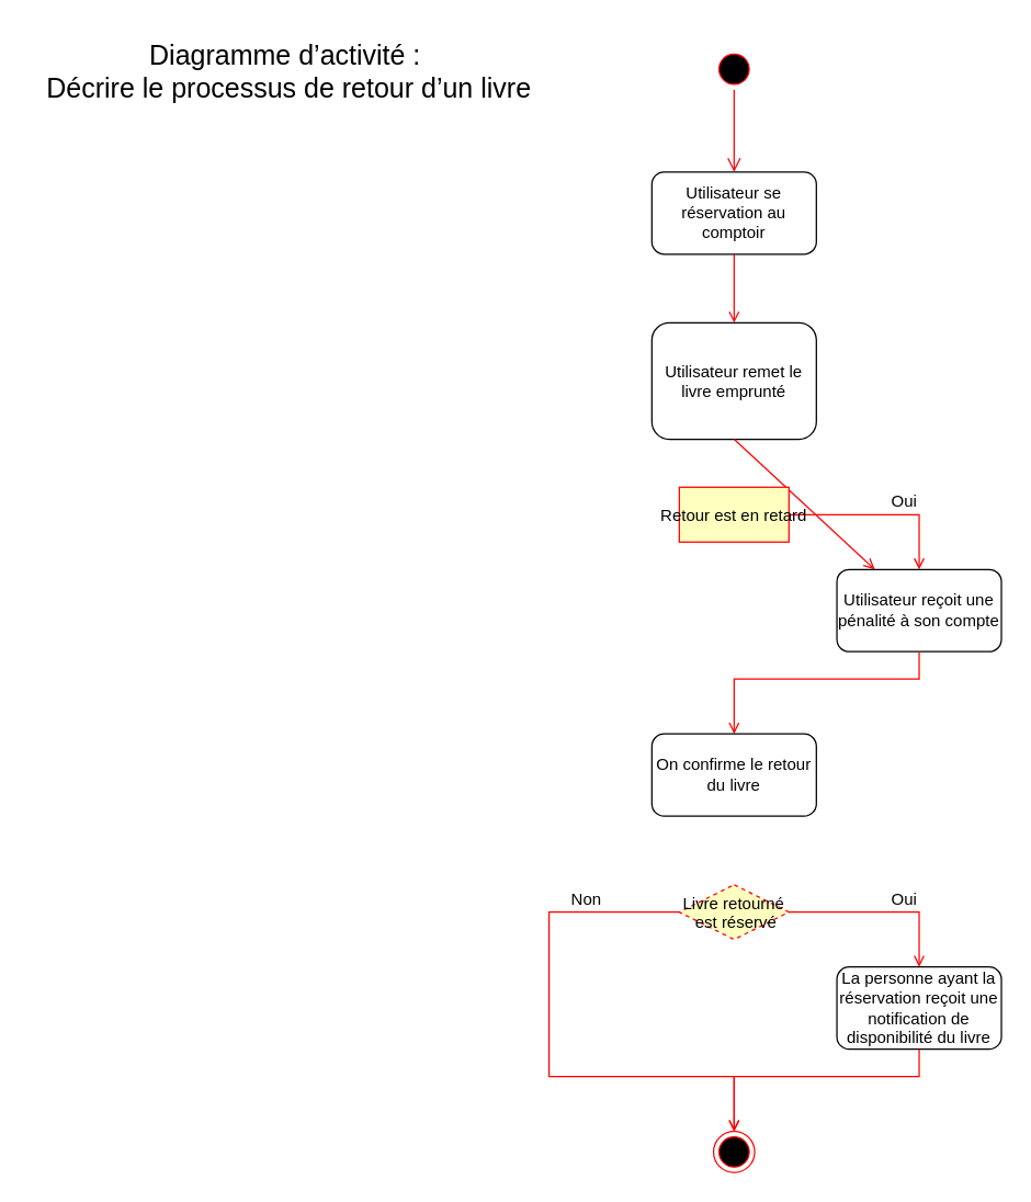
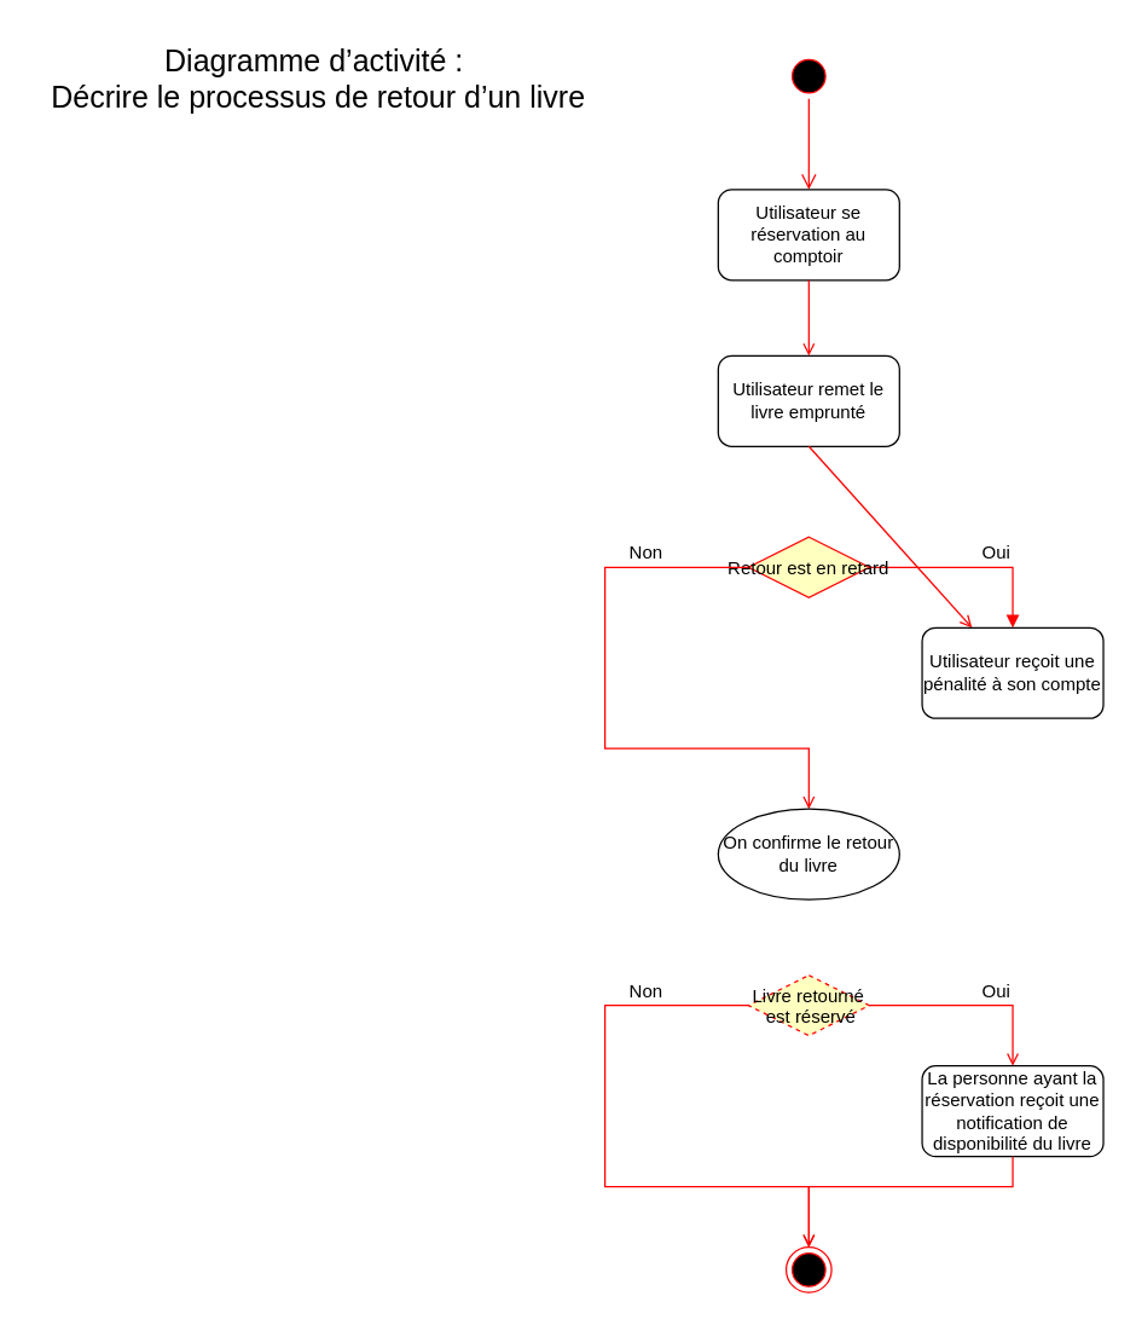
  <mxCell id="0" />
  <mxCell id="1" parent="0" />
  <mxCell id="2" value="Utilisateur se réservation au comptoir" style="rounded=1;whiteSpace=wrap;html=1;" vertex="1" parent="1"><mxGeometry x="475" y="125" width="120" height="60" as="geometry" /></mxCell>
  <mxCell id="3" value="" style="ellipse;html=1;shape=startState;fillColor=#000000;strokeColor=#ff0000;" vertex="1" parent="1"><mxGeometry x="520" y="35" width="30" height="30" as="geometry" /></mxCell>
  <mxCell id="4" value="" style="edgeStyle=orthogonalEdgeStyle;html=1;verticalAlign=bottom;endArrow=open;endSize=8;strokeColor=#ff0000;rounded=0;" edge="1" parent="1" source="3"><mxGeometry relative="1" as="geometry"><mxPoint x="535" y="125" as="targetPoint" /></mxGeometry></mxCell>
- <mxCell id="5" value="Utilisateur remet le livre emprunté" style="rounded=1;whiteSpace=wrap;html=1;" vertex="1" parent="1"><mxGeometry x="475" y="235" width="120" height="85" as="geometry" /></mxCell>
+ <mxCell id="5" value="Utilisateur remet le livre emprunté" style="rounded=1;whiteSpace=wrap;html=1;" vertex="1" parent="1"><mxGeometry x="475" y="235" width="120" height="60" as="geometry" /></mxCell>
  <mxCell id="6" value="" style="endArrow=open;strokeColor=#FF0000;endFill=1;rounded=0;exitX=0.5;exitY=1;exitDx=0;exitDy=0;entryX=0.5;entryY=0;entryDx=0;entryDy=0;" edge="1" parent="1" source="2" target="5"><mxGeometry relative="1" as="geometry"><mxPoint x="919.5" y="3" as="sourcePoint" /><mxPoint x="919.5" y="63" as="targetPoint" /></mxGeometry></mxCell>
  <mxCell id="7" value="" style="endArrow=open;strokeColor=#FF0000;endFill=1;rounded=0;exitX=0.5;exitY=1;exitDx=0;exitDy=0;" edge="1" parent="1" source="5" target="10"><mxGeometry relative="1" as="geometry"><mxPoint x="540" y="265" as="sourcePoint" /><mxPoint x="535" y="343" as="targetPoint" /></mxGeometry></mxCell>
- <mxCell id="8" value="" style="endArrow=open;strokeColor=#FF0000;endFill=1;rounded=0;exitX=1;exitY=0.5;exitDx=0;exitDy=0;entryX=0.5;entryY=0;entryDx=0;entryDy=0;" edge="1" parent="1" source="11" target="10"><mxGeometry relative="1" as="geometry"><mxPoint x="595" y="355" as="sourcePoint" /><mxPoint x="700" y="355" as="targetPoint" /><Array as="points"><mxPoint x="670" y="375" /></Array></mxGeometry></mxCell>
+ <mxCell id="8" value="" style="endArrow=block;strokeColor=#FF0000;endFill=1;rounded=0;exitX=1;exitY=0.5;exitDx=0;exitDy=0;entryX=0.5;entryY=0;entryDx=0;entryDy=0;" edge="1" parent="1" source="11" target="10"><mxGeometry relative="1" as="geometry"><mxPoint x="595" y="355" as="sourcePoint" /><mxPoint x="700" y="355" as="targetPoint" /><Array as="points"><mxPoint x="670" y="375" /></Array></mxGeometry></mxCell>
  <mxCell id="9" value="&lt;font&gt;Oui&lt;/font&gt;" style="edgeLabel;html=1;align=center;verticalAlign=middle;resizable=0;points=[];fontSize=12;" connectable="0" vertex="1" parent="8"><mxGeometry x="0.232" y="4" relative="1" as="geometry"><mxPoint y="-6" as="offset" /></mxGeometry></mxCell>
  <mxCell id="10" value="Utilisateur reçoit une pénalité à son compte" style="rounded=1;whiteSpace=wrap;html=1;" vertex="1" parent="1"><mxGeometry x="610" y="415" width="120" height="60" as="geometry" /></mxCell>
- <mxCell id="11" value="Retour est en retard" style="fillColor=#ffffc0;strokeColor=#ff0000;rounded=0;" vertex="1" parent="1"><mxGeometry x="495" y="355" width="80" height="40" as="geometry" /></mxCell>
+ <mxCell id="11" value="Retour est en retard" style="rhombus;fillColor=#ffffc0;strokeColor=#ff0000;" vertex="1" parent="1"><mxGeometry x="495" y="355" width="80" height="40" as="geometry" /></mxCell>
+ <mxCell id="12" value="" style="endArrow=open;strokeColor=#FF0000;endFill=1;rounded=0;exitX=0;exitY=0.5;exitDx=0;exitDy=0;entryX=0.5;entryY=0;entryDx=0;entryDy=0;" edge="1" parent="1" source="11" target="16"><mxGeometry relative="1" as="geometry"><mxPoint x="430" y="335" as="sourcePoint" /><mxPoint x="400" y="415" as="targetPoint" /><Array as="points"><mxPoint x="400" y="375" /><mxPoint x="400" y="495" /><mxPoint x="535" y="495" /></Array></mxGeometry></mxCell>
+ <mxCell id="13" value="Non" style="edgeLabel;html=1;align=center;verticalAlign=middle;resizable=0;points=[];fontSize=12;" connectable="0" vertex="1" parent="12"><mxGeometry x="0.232" y="4" relative="1" as="geometry"><mxPoint x="1" y="-126" as="offset" /></mxGeometry></mxCell>
  <mxCell id="14" value="" style="ellipse;shape=endState;fillColor=#000000;strokeColor=#ff0000" vertex="1" parent="1"><mxGeometry x="520" y="825" width="30" height="30" as="geometry" /></mxCell>
- <mxCell id="15" value="" style="endArrow=open;strokeColor=#FF0000;endFill=1;rounded=0;exitX=0.5;exitY=1;exitDx=0;exitDy=0;entryX=0.5;entryY=0;entryDx=0;entryDy=0;" edge="1" parent="1" source="10" target="16"><mxGeometry relative="1" as="geometry"><mxPoint x="915" y="395" as="sourcePoint" /><Array as="points"><mxPoint x="670" y="495" /><mxPoint x="535" y="495" /></Array><mxPoint x="535" y="555" as="targetPoint" /></mxGeometry></mxCell>
- <mxCell id="16" value="On confirme le retour du livre" style="rounded=1;whiteSpace=wrap;html=1;" vertex="1" parent="1"><mxGeometry x="475" y="535" width="120" height="60" as="geometry" /></mxCell>
+ <mxCell id="16" value="On confirme le retour du livre" style="ellipse;whiteSpace=wrap;html=1;" vertex="1" parent="1"><mxGeometry x="475" y="535" width="120" height="60" as="geometry" /></mxCell>
  <mxCell id="17" value="" style="endArrow=open;strokeColor=#FF0000;endFill=1;rounded=0;exitX=1;exitY=0.5;exitDx=0;exitDy=0;entryX=0.5;entryY=0;entryDx=0;entryDy=0;" edge="1" parent="1" source="20" target="19"><mxGeometry relative="1" as="geometry"><mxPoint x="595" y="645" as="sourcePoint" /><mxPoint x="700" y="645" as="targetPoint" /><Array as="points"><mxPoint x="670" y="665" /></Array></mxGeometry></mxCell>
  <mxCell id="18" value="&lt;font&gt;Oui&lt;/font&gt;" style="edgeLabel;html=1;align=center;verticalAlign=middle;resizable=0;points=[];fontSize=12;" connectable="0" vertex="1" parent="17"><mxGeometry x="0.232" y="4" relative="1" as="geometry"><mxPoint y="-6" as="offset" /></mxGeometry></mxCell>
  <mxCell id="19" value="La personne ayant la réservation reçoit une notification de disponibilité du livre" style="rounded=1;whiteSpace=wrap;html=1;" vertex="1" parent="1"><mxGeometry x="610" y="705" width="120" height="60" as="geometry" /></mxCell>
  <mxCell id="20" value="Livre retourné&#10; est réservé" style="rhombus;fillColor=#ffffc0;strokeColor=#ff0000;dashed=1;" vertex="1" parent="1"><mxGeometry x="495" y="645" width="80" height="40" as="geometry" /></mxCell>
  <mxCell id="21" value="" style="endArrow=open;strokeColor=#FF0000;endFill=1;rounded=0;exitX=0;exitY=0.5;exitDx=0;exitDy=0;entryX=0.5;entryY=0;entryDx=0;entryDy=0;" edge="1" parent="1" source="20"><mxGeometry relative="1" as="geometry"><mxPoint x="430" y="625" as="sourcePoint" /><mxPoint x="535" y="825" as="targetPoint" /><Array as="points"><mxPoint x="400" y="665" /><mxPoint x="400" y="785" /><mxPoint x="535" y="785" /></Array></mxGeometry></mxCell>
  <mxCell id="22" value="Non" style="edgeLabel;html=1;align=center;verticalAlign=middle;resizable=0;points=[];fontSize=12;" connectable="0" vertex="1" parent="21"><mxGeometry x="0.232" y="4" relative="1" as="geometry"><mxPoint x="1" y="-126" as="offset" /></mxGeometry></mxCell>
  <mxCell id="23" value="" style="endArrow=open;strokeColor=#FF0000;endFill=1;rounded=0;exitX=0.5;exitY=1;exitDx=0;exitDy=0;entryX=0.5;entryY=0;entryDx=0;entryDy=0;" edge="1" parent="1" source="19" target="14"><mxGeometry relative="1" as="geometry"><mxPoint x="915" y="685" as="sourcePoint" /><Array as="points"><mxPoint x="670" y="785" /><mxPoint x="535" y="785" /></Array><mxPoint x="535" y="825" as="targetPoint" /></mxGeometry></mxCell>
  <mxCell id="24" value="&lt;div&gt;&lt;font style=&quot;font-size: 20px;&quot;&gt;Diagramme d’activité :&amp;nbsp;&lt;/font&gt;&lt;/div&gt;&lt;div&gt;&lt;font style=&quot;font-size: 20px;&quot;&gt;Décrire le processus de retour d’un livre&lt;br&gt;&lt;br&gt;&lt;br&gt;&lt;/font&gt;&lt;/div&gt;" style="text;html=1;align=center;verticalAlign=middle;resizable=0;points=[];autosize=1;strokeColor=none;fillColor=none;" vertex="1" parent="1"><mxGeometry x="20" y="20" width="380" height="110" as="geometry" /></mxCell>
